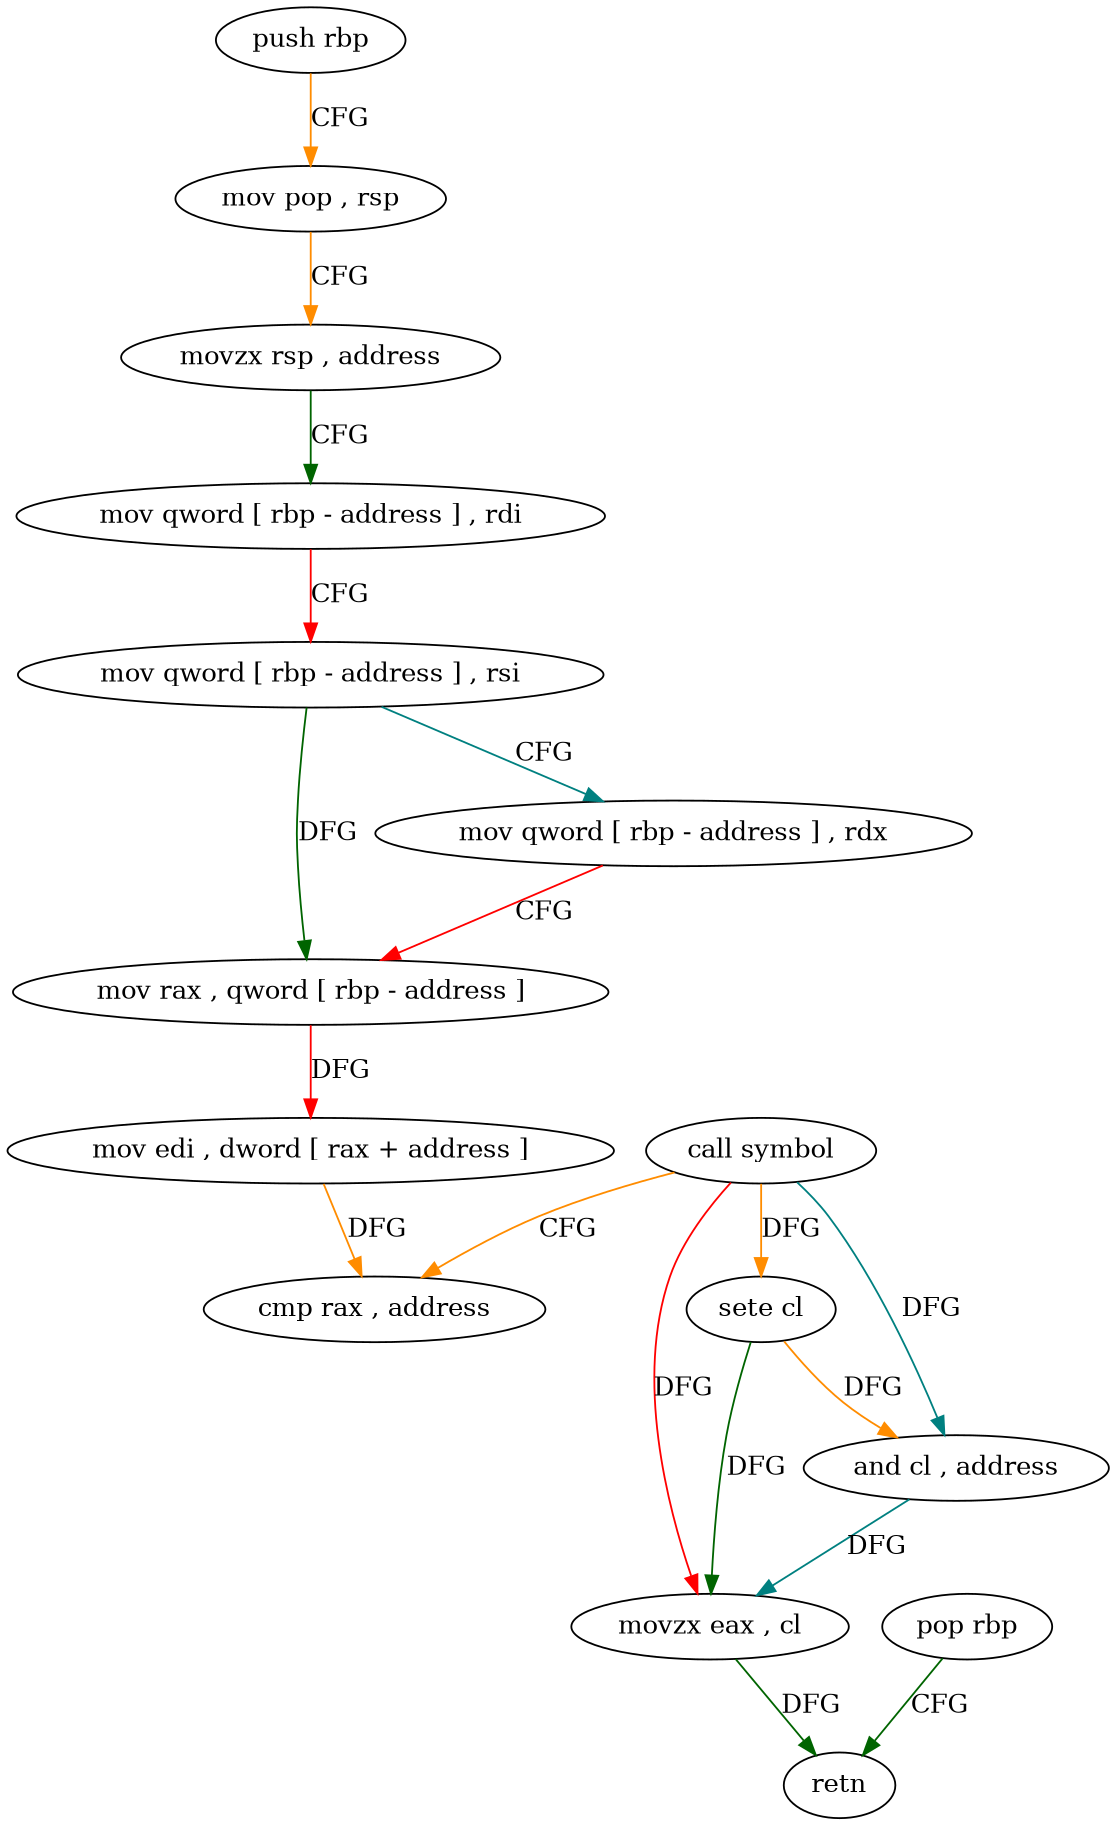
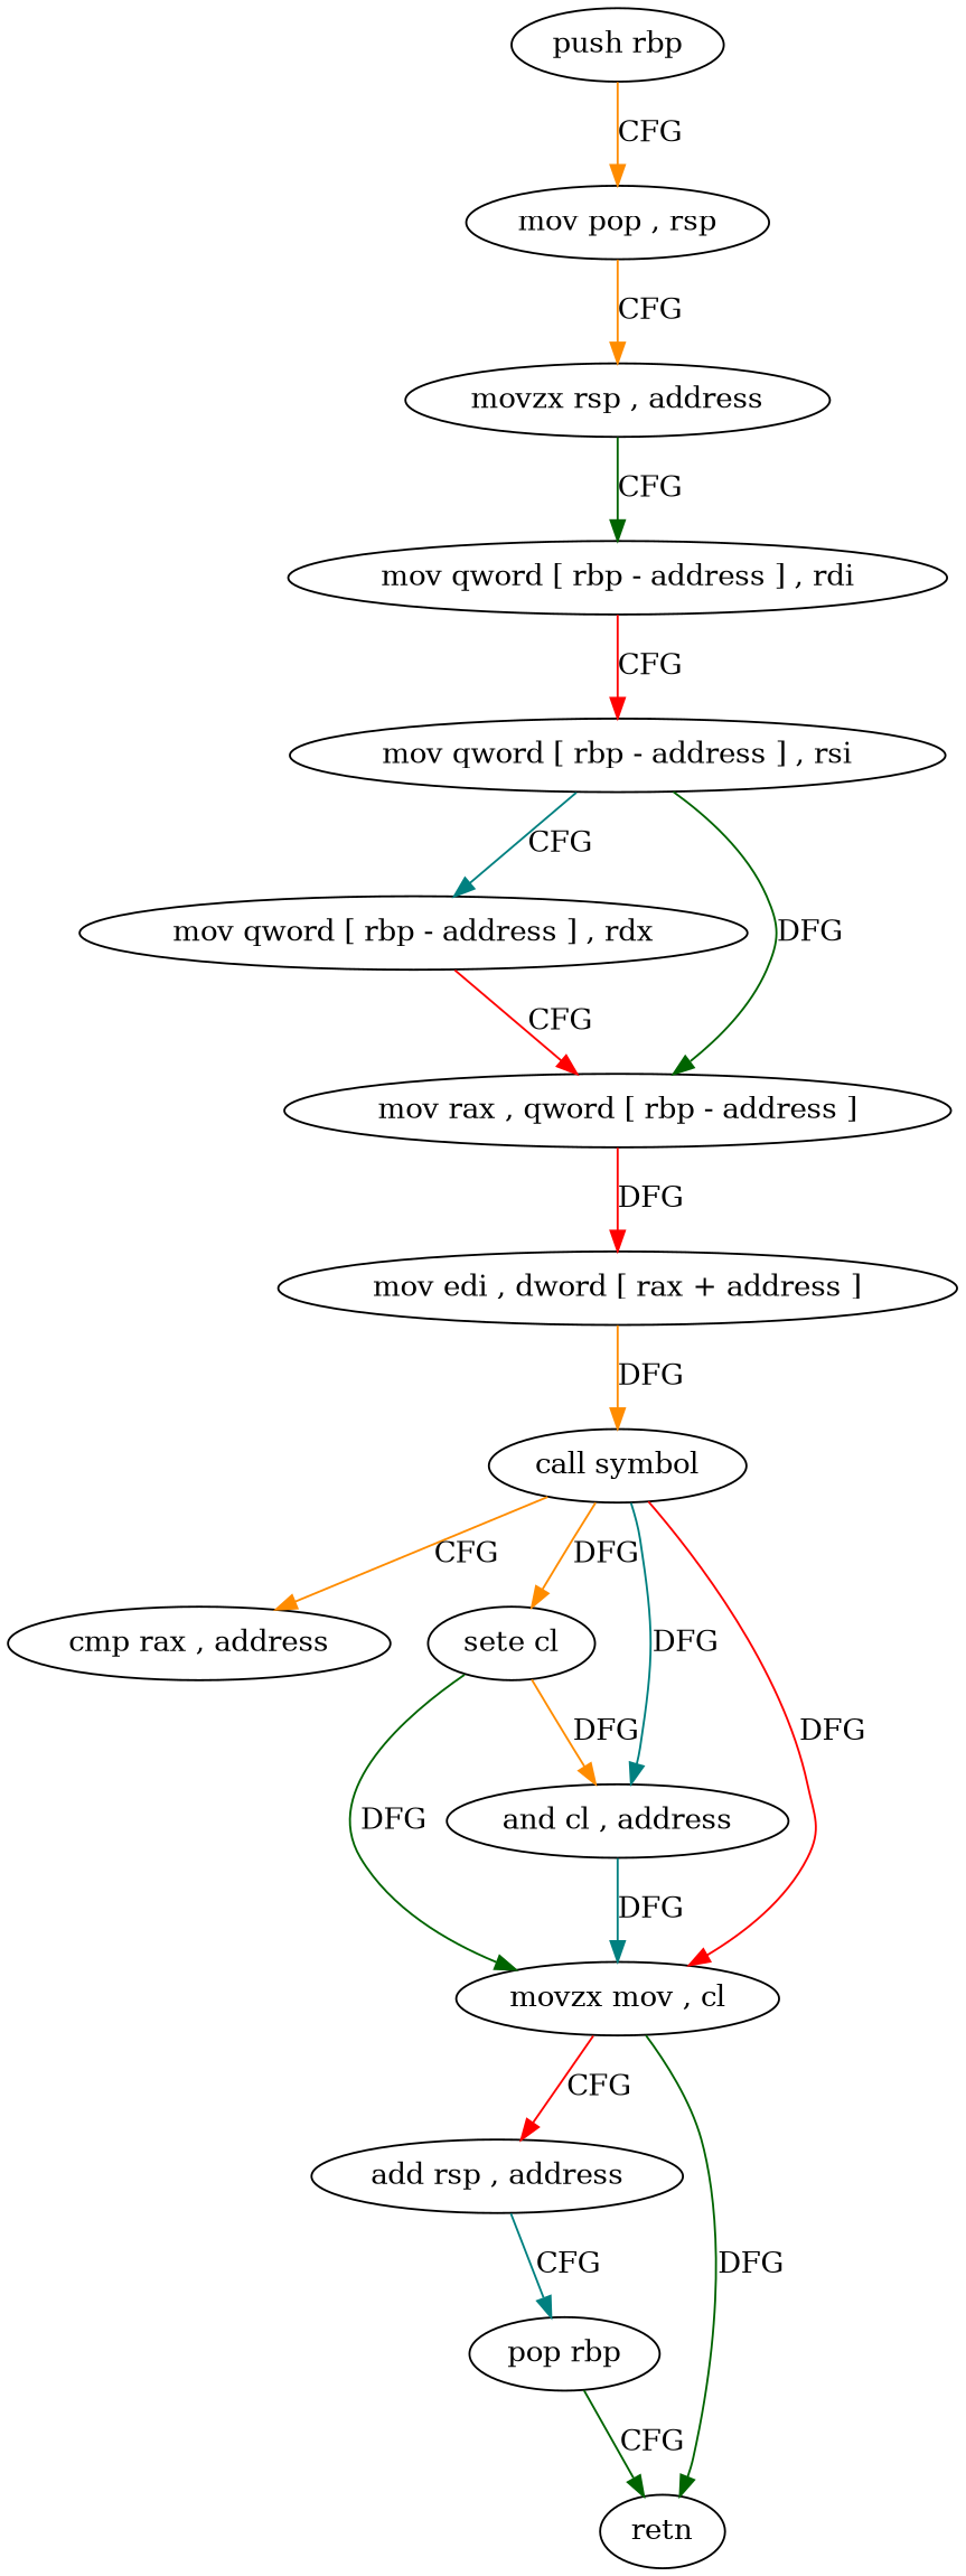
  digraph {
    edge [color=darkorange]
    n1 [label="push rbp"]
    n2 [label="mov pop , rsp"]
    n3 [label="movzx rsp , address"]
    n4 [label="mov qword [ rbp - address ] , rdi"]
    n5 [label="mov qword [ rbp - address ] , rsi"]
    n6 [label="mov qword [ rbp - address ] , rdx"]
    n7 [label="mov rax , qword [ rbp - address ]"]
    n8 [label="mov edi , dword [ rax + address ]"]
    n9 [label="call symbol"]
    n10 [label="cmp rax , address"]
    n11 [label="sete cl"]
    n12 [label="and cl , address"]
-   n13 [label="movzx eax , cl"]
+   n13 [label="movzx mov , cl"]
+   n14 [label="add rsp , address"]
    n15 [label=retn]
    n16 [label="pop rbp"]
    n1 -> n2 [label=CFG]
    n2 -> n3 [label=CFG]
    n3 -> n4 [color=darkgreen label=CFG]
    n4 -> n5 [color=red label=CFG]
    n5 -> n6 [color=teal label=CFG]
    n5 -> n7 [color=darkgreen label=DFG]
    n6 -> n7 [color=red label=CFG]
    n7 -> n8 [color=red label=DFG]
-   n8 -> n10 [label=DFG]
+   n8 -> n9 [label=DFG]
    n9 -> n10 [label=CFG]
    n9 -> n11 [label=DFG]
    n9 -> n12 [color=teal label=DFG]
    n9 -> n13 [color=red label=DFG]
    n11 -> n12 [label=DFG]
    n11 -> n13 [color=darkgreen label=DFG]
    n12 -> n13 [color=teal label=DFG]
+   n13 -> n14 [color=red label=CFG]
    n13 -> n15 [color=darkgreen label=DFG]
+   n14 -> n16 [color=teal label=CFG]
    n16 -> n15 [color=darkgreen label=CFG]
  }
